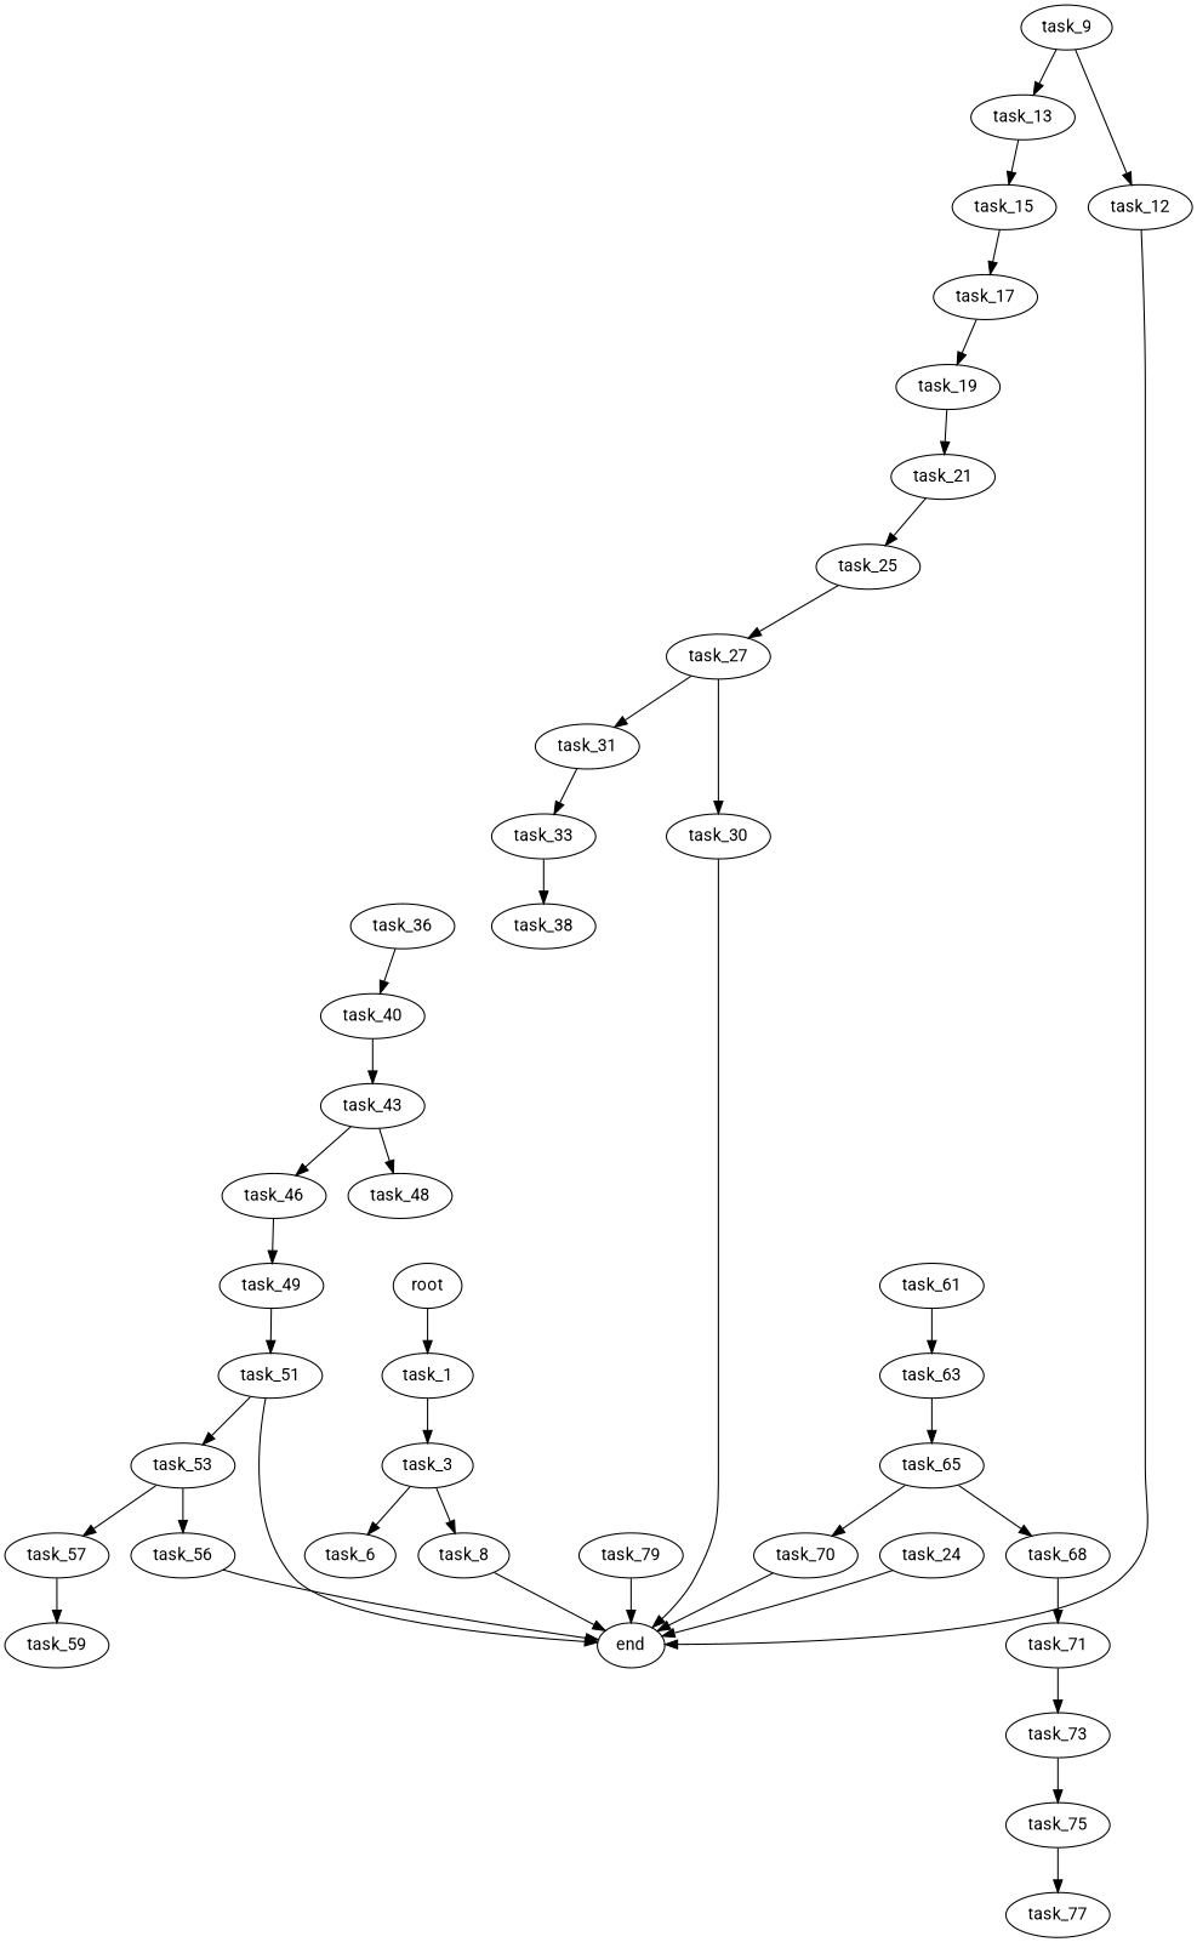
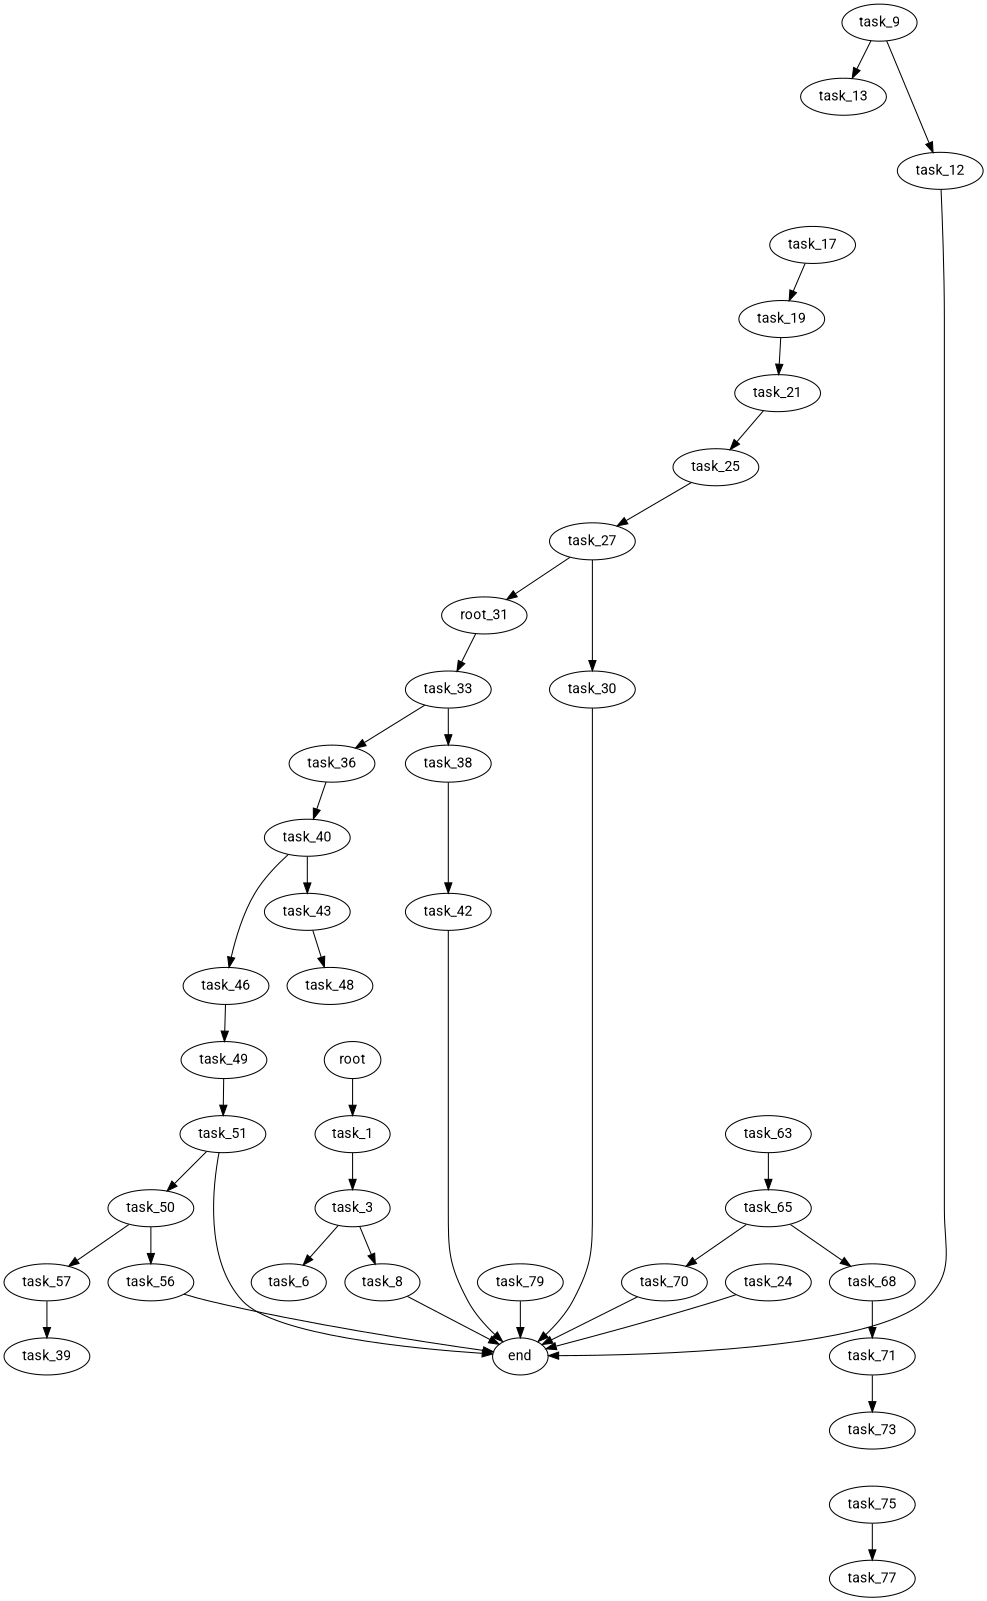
  digraph {
    fontname=Roboto
    node [fontname=Roboto]
    edge [fontname=Roboto]
    root
    task_1
    task_3
    task_6
    task_8
    end
    task_9
    task_12
    task_13
-   task_15
    task_17
    task_19
    task_21
    task_25
    task_24
    task_27
    task_30
-   task_31
+   task_31 [label=root_31]
    task_33
    task_36
    task_38
    task_40
+   task_42
    task_43
    task_46
    task_48
    task_49
    task_51
-   task_53
+   task_53 [label=task_50]
    task_56
    task_57
-   task_59
-   task_61
+   task_59 [label=task_39]
    task_63
    task_65
    task_68
    task_70
    task_71
    task_73
    task_75
    task_77
    task_79
    root -> task_1
    task_1 -> task_3
    task_3 -> task_6
    task_3 -> task_8
    task_8 -> end
    task_9 -> task_12
    task_9 -> task_13
    task_12 -> end
-   task_13 -> task_15
-   task_15 -> task_17
    task_17 -> task_19
    task_19 -> task_21
    task_21 -> task_25
    task_25 -> task_27
    task_24 -> end
    task_27 -> task_30
    task_27 -> task_31
    task_30 -> end
    task_31 -> task_33
+   task_33 -> task_36
    task_33 -> task_38
    task_36 -> task_40
+   task_38 -> task_42
    task_40 -> task_43
-   task_43 -> task_46
+   task_42 -> end
+   task_40 -> task_46
    task_43 -> task_48
    task_46 -> task_49
    task_49 -> task_51
    task_51 -> end
    task_51 -> task_53
    task_53 -> task_56
    task_53 -> task_57
    task_56 -> end
    task_57 -> task_59
-   task_61 -> task_63
    task_63 -> task_65
    task_65 -> task_68
    task_65 -> task_70
    task_68 -> task_71
    task_70 -> end
    task_71 -> task_73
-   task_73 -> task_75
    task_75 -> task_77
    task_79 -> end
  }
